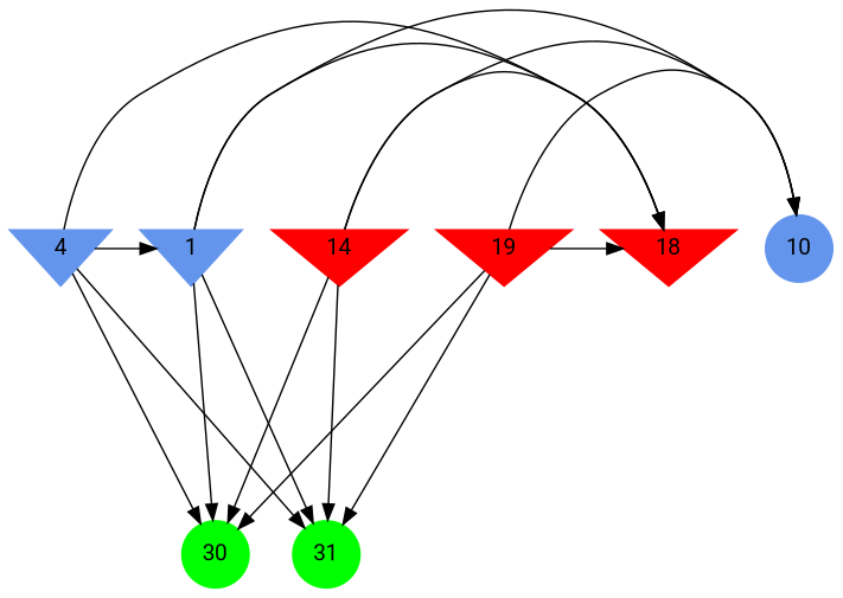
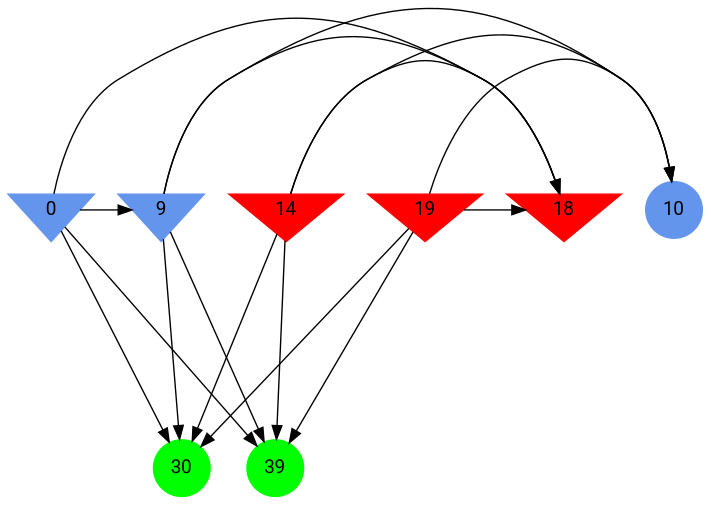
  digraph {
    fontname=Roboto
    ranksep=2.0
    node [color=cornflowerblue fontname=Roboto shape=invtriangle style=filled]
    edge [fontname=Roboto]
-   4
-   9 [label=1]
+   4 [label=0]
+   9
    10 [shape=circle]
    14 [color=red]
    18 [color=red]
    19 [color=red]
    30 [color=green shape=circle]
-   31 [color=green shape=circle]
+   31 [color=green shape=circle label=39]
    subgraph sub_1 {
      rank=same
      4
      9
      10
      14
      18
      19
    }
    subgraph sub_2 {
      rank=same
    }
    subgraph sub_3 {
      rank=same
      30
      31
    }
    4 -> 9
    4 -> 18
    4 -> 30
    4 -> 31
    9 -> 10
    9 -> 18
    9 -> 30
    9 -> 31
    14 -> 10
    14 -> 18
    14 -> 30
    14 -> 31
    19 -> 10
    19 -> 18
    19 -> 30
    19 -> 31
  }
